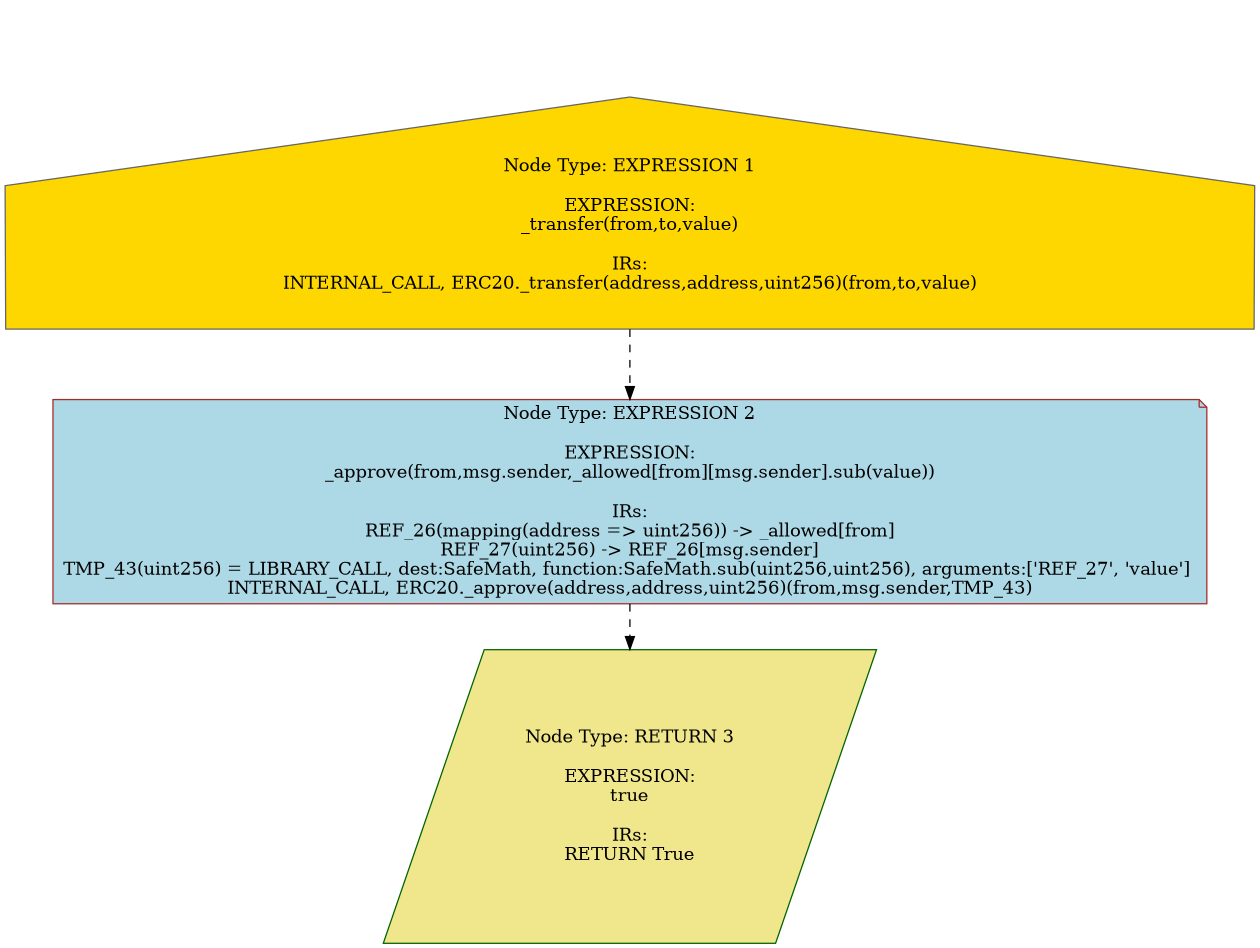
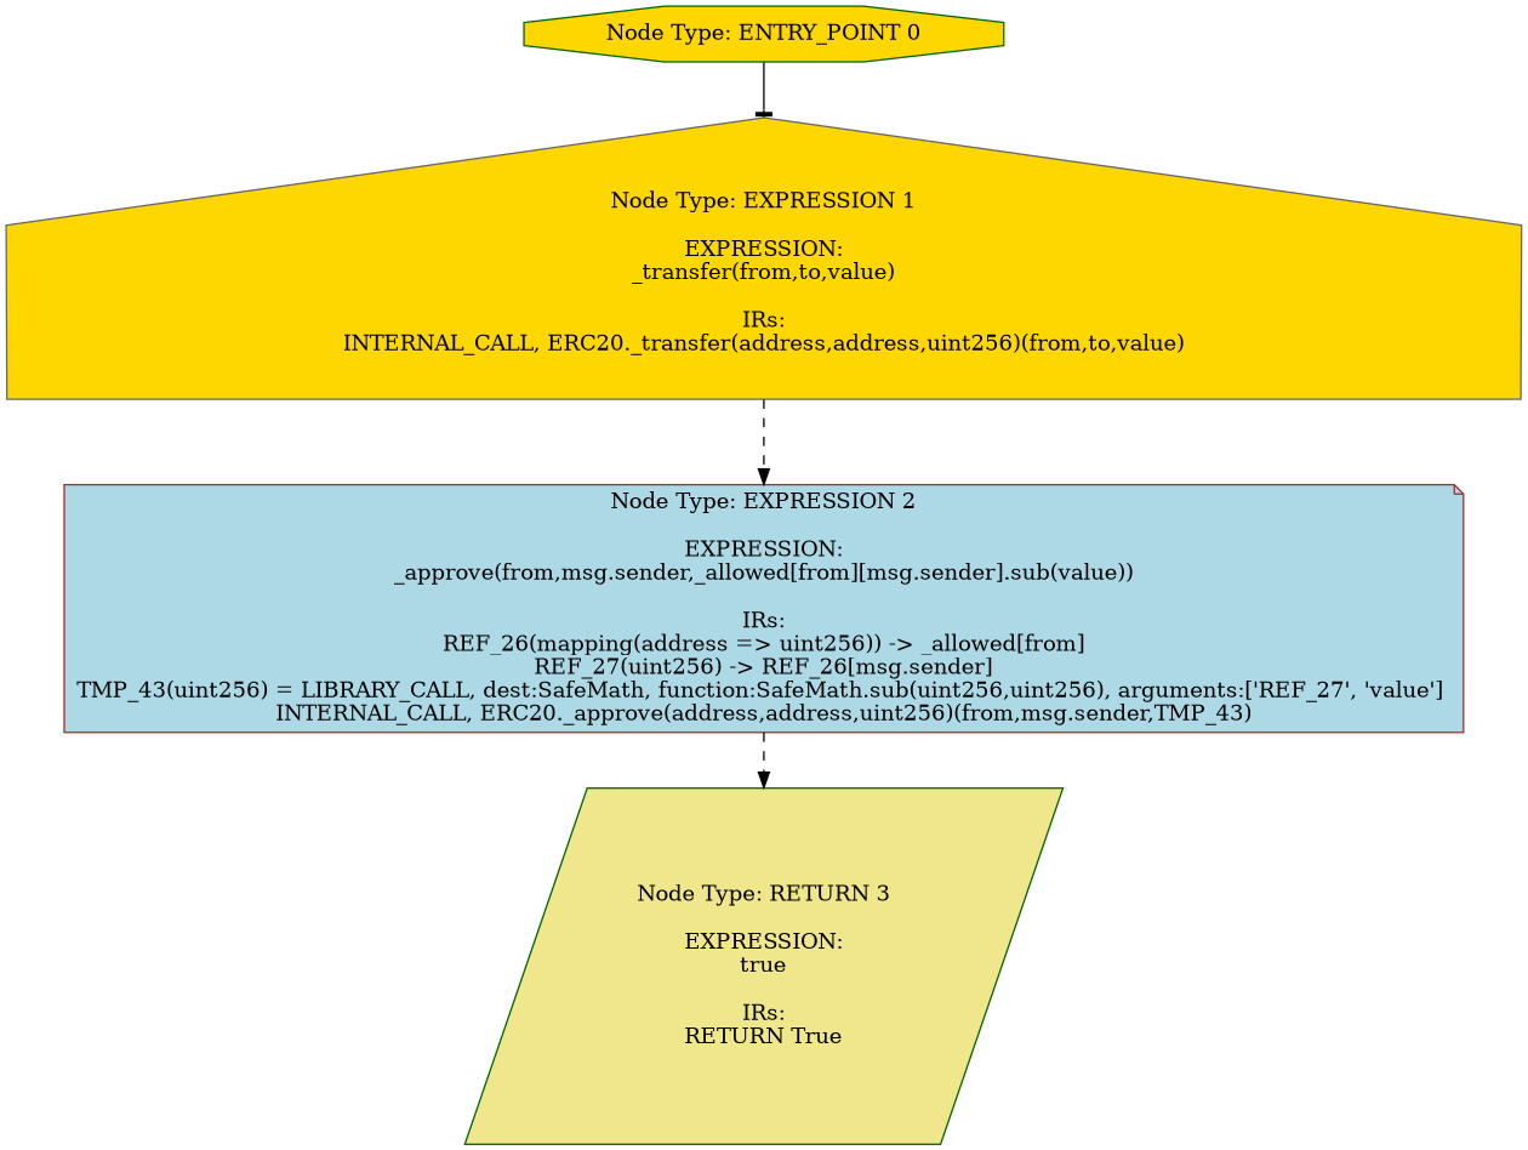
  digraph {
    fontname="DejaVu Serif"
    node [style=filled fillcolor=gold color=darkgreen fontname="DejaVu Serif"]
    edge [style=dashed arrowhead=normal fontname="DejaVu Serif"]
+   n1 [label="Node Type: ENTRY_POINT 0\n" shape=octagon]
    n2 [label="Node Type: EXPRESSION 1\n\nEXPRESSION:\n_transfer(from,to,value)\n\nIRs:\nINTERNAL_CALL, ERC20._transfer(address,address,uint256)(from,to,value)" color=gray40 shape=house]
    n3 [label="Node Type: EXPRESSION 2\n\nEXPRESSION:\n_approve(from,msg.sender,_allowed[from][msg.sender].sub(value))\n\nIRs:\nREF_26(mapping(address => uint256)) -> _allowed[from]\nREF_27(uint256) -> REF_26[msg.sender]\nTMP_43(uint256) = LIBRARY_CALL, dest:SafeMath, function:SafeMath.sub(uint256,uint256), arguments:['REF_27', 'value'] \nINTERNAL_CALL, ERC20._approve(address,address,uint256)(from,msg.sender,TMP_43)" fillcolor=lightblue color=brown shape=note]
    n4 [label="Node Type: RETURN 3\n\nEXPRESSION:\ntrue\n\nIRs:\nRETURN True" fillcolor=khaki shape=parallelogram]
+   n1 -> n2 [style=solid arrowhead=tee]
    n2 -> n3
    n3 -> n4
  }
